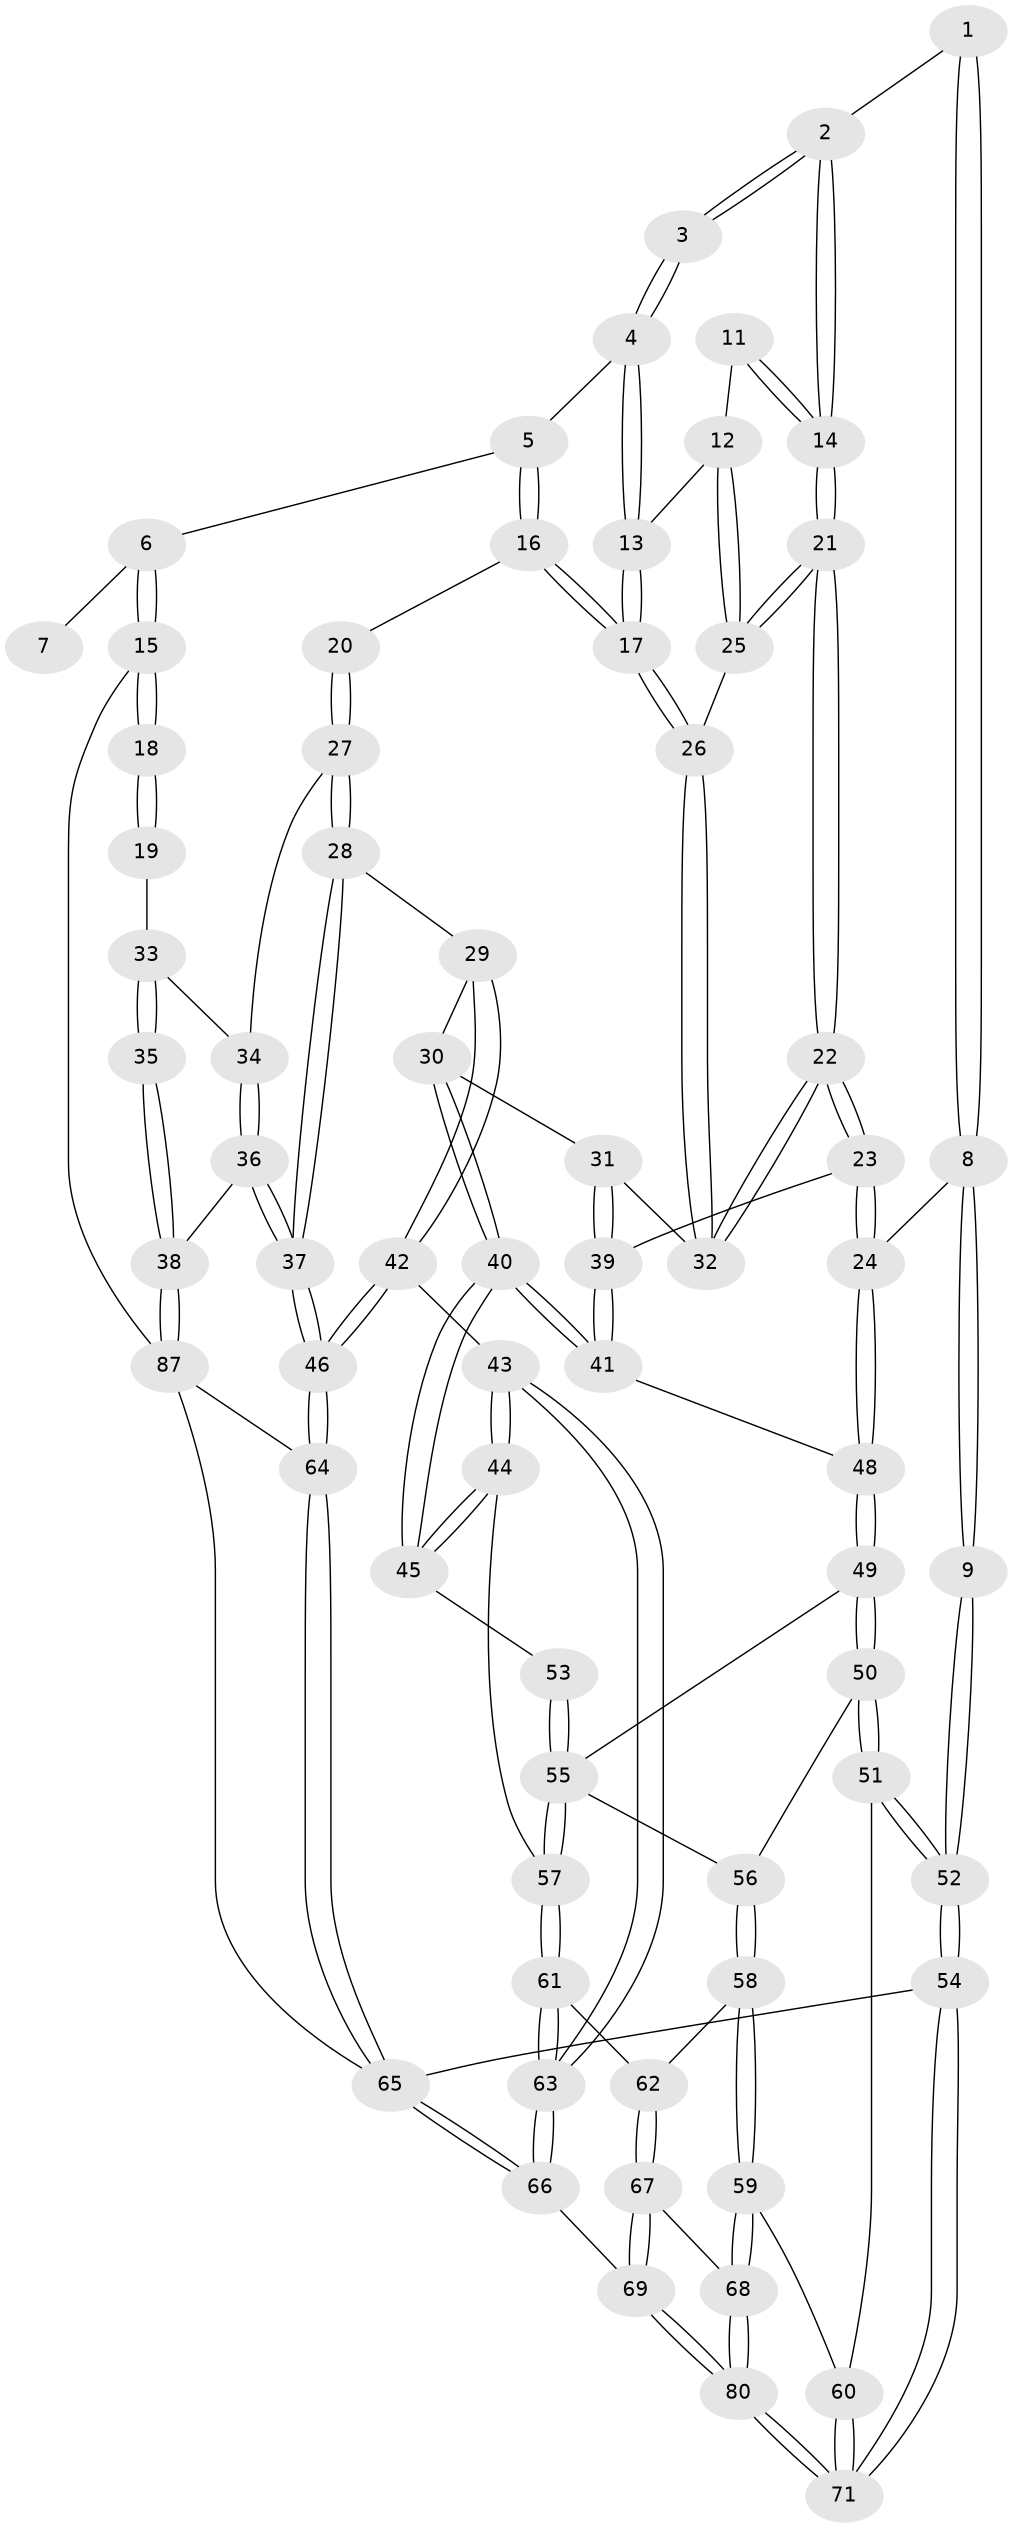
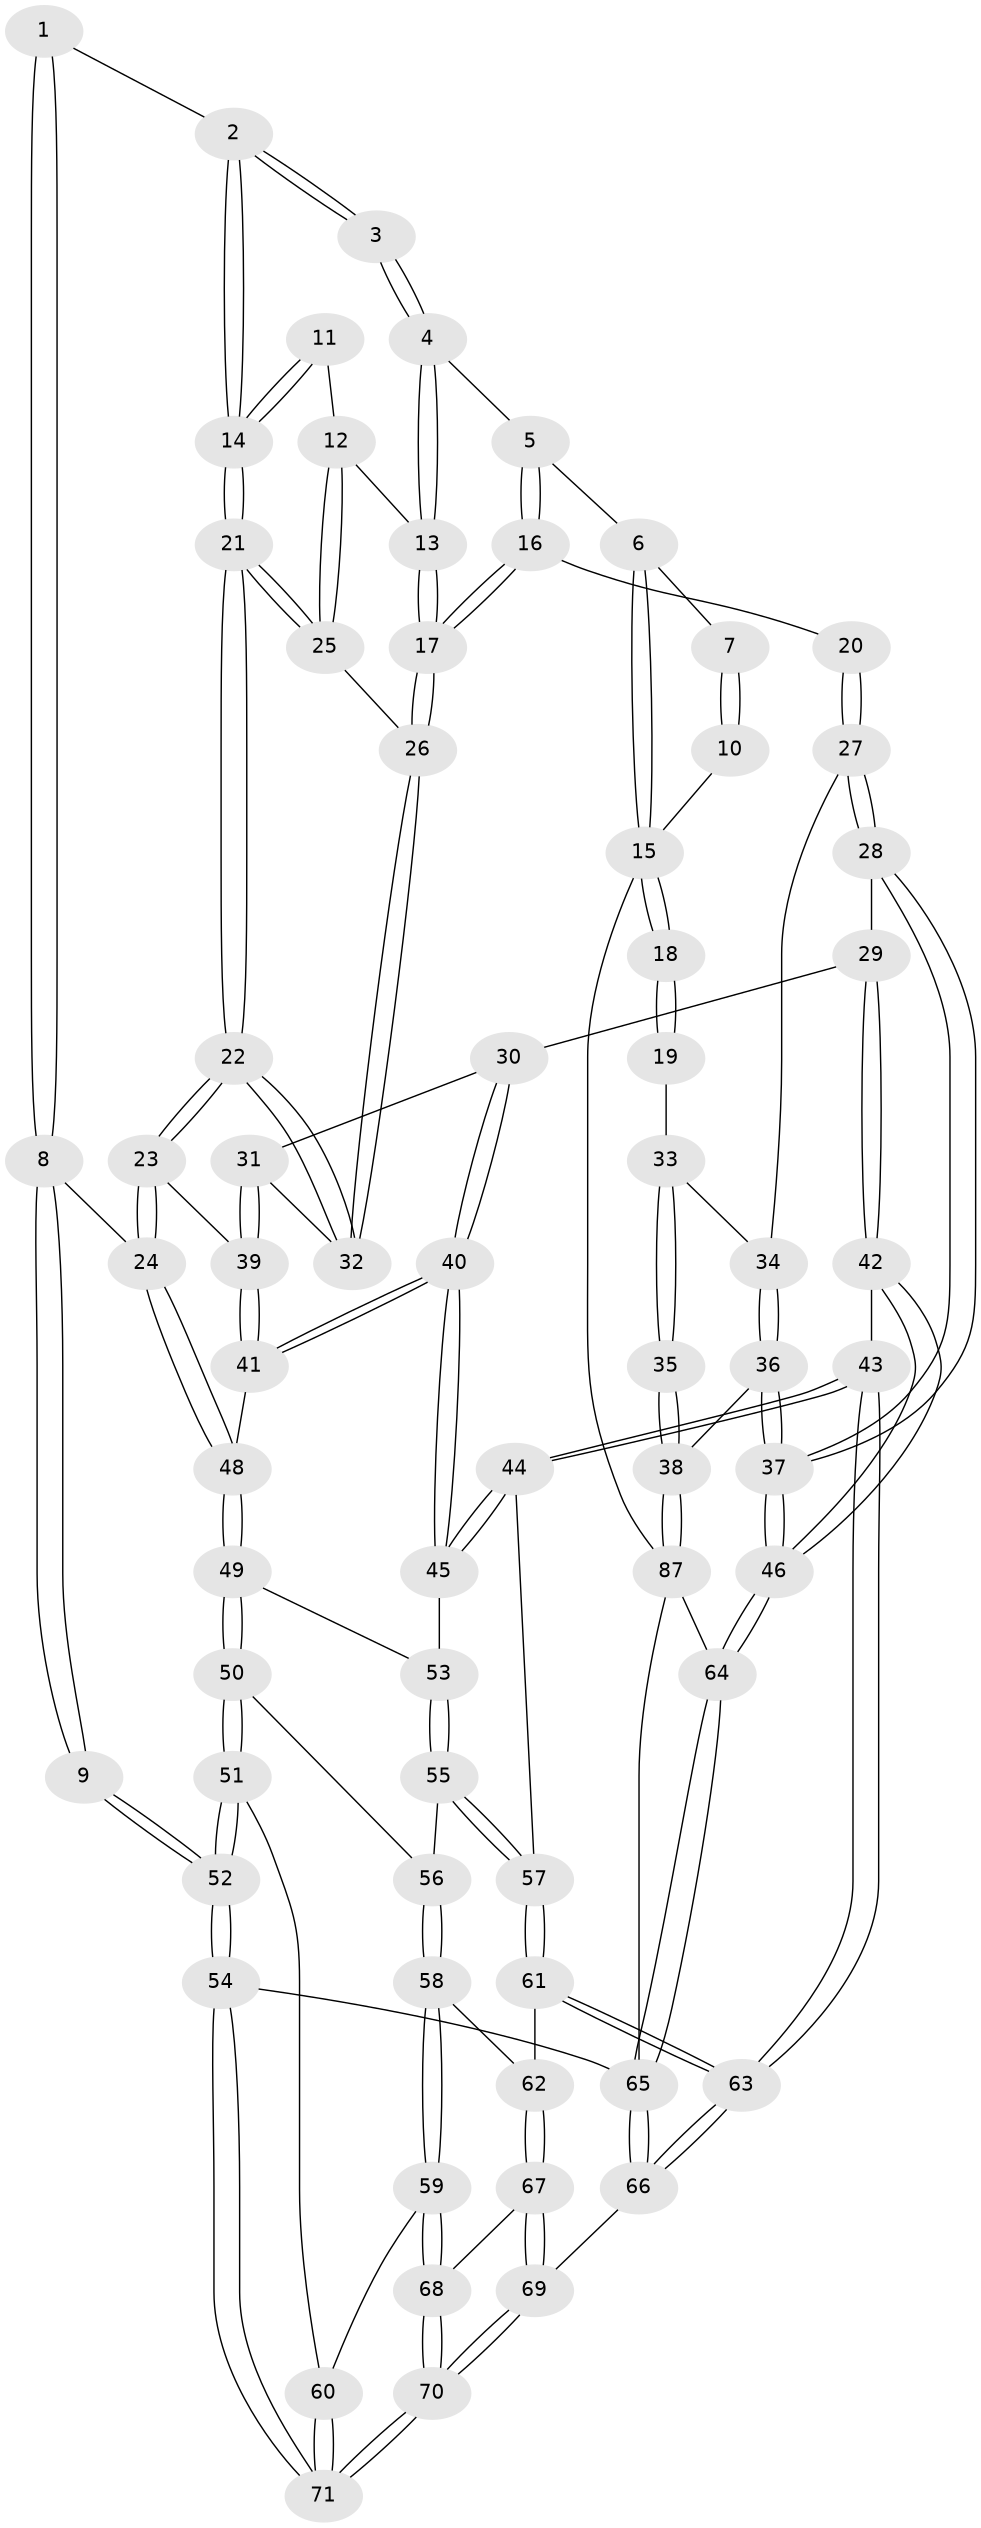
  graph {
    fontname="DejaVu Sans"
    node [color=gray90 fontname="DejaVu Sans" style=filled]
    edge [fontname="DejaVu Sans"]
    1
    2
    8
    3
    14
    9
    24
    4
    21
    5
    13
    6
    16
    17
    7
    15
    20
+   10
    18
    n20 [label=87]
    52
    48
    54
    65
    71
    11
    12
    25
    26
    22
    19
    64
    27
    32
    33
    35
    38
    34
    28
    23
    39
    41
    49
    29
    37
    36
    30
    42
    46
    31
    40
    43
    45
    53
    44
    63
    57
    66
    61
    55
    50
    51
    56
    60
    58
    59
    62
    68
    67
-   70 [label=80]
+   70
    69
    1 -- 2
    1 -- 8
    1 -- 8
    2 -- 3
    2 -- 3
    2 -- 14
    2 -- 14
    8 -- 9
    8 -- 9
    8 -- 24
    3 -- 4
    3 -- 4
    14 -- 21
    14 -- 21
    9 -- 52
    9 -- 52
    24 -- 48
    24 -- 48
    4 -- 5
    4 -- 13
    4 -- 13
    21 -- 25
    21 -- 25
    21 -- 22
    21 -- 22
    5 -- 6
    5 -- 16
    5 -- 16
    13 -- 17
    13 -- 17
    6 -- 7
    6 -- 15
    6 -- 15
    16 -- 17
    16 -- 17
    16 -- 20
    17 -- 26
    17 -- 26
+   7 -- 10
+   7 -- 10
    15 -- 18
    15 -- 18
    15 -- n20
    20 -- 27
    20 -- 27
+   10 -- 15
    18 -- 19
    18 -- 19
    n20 -- 65
    n20 -- 64
    52 -- 54
    52 -- 54
    48 -- 49
    48 -- 49
    54 -- 65
    54 -- 71
    54 -- 71
    65 -- 66
    65 -- 66
    11 -- 14
    11 -- 14
    11 -- 12
    12 -- 13
    12 -- 25
    12 -- 25
    25 -- 26
    26 -- 32
    26 -- 32
    22 -- 32
    22 -- 32
    22 -- 23
    22 -- 23
    19 -- 33
    64 -- 65
    64 -- 65
    27 -- 34
    27 -- 28
    27 -- 28
    33 -- 35
    33 -- 35
    33 -- 34
    35 -- 38
    35 -- 38
    38 -- n20
    38 -- n20
    34 -- 36
    34 -- 36
    28 -- 29
    28 -- 37
    28 -- 37
    23 -- 24
    23 -- 24
    23 -- 39
    39 -- 41
    39 -- 41
    41 -- 48
-   49 -- 55
+   49 -- 53
    49 -- 50
    49 -- 50
    29 -- 30
    29 -- 42
    29 -- 42
    37 -- 46
    37 -- 46
    36 -- 38
    36 -- 37
    36 -- 37
    30 -- 31
    30 -- 40
    30 -- 40
    42 -- 46
    42 -- 46
    42 -- 43
    46 -- 64
    46 -- 64
    31 -- 32
    31 -- 39
    31 -- 39
    40 -- 41
    40 -- 41
    40 -- 45
    40 -- 45
    43 -- 44
    43 -- 44
    43 -- 63
    43 -- 63
    45 -- 53
    53 -- 55
    53 -- 55
    44 -- 45
    44 -- 45
    44 -- 57
    63 -- 66
    63 -- 66
    57 -- 61
    57 -- 61
    66 -- 69
    61 -- 63
    61 -- 63
    61 -- 62
    55 -- 57
    55 -- 57
    55 -- 56
    50 -- 51
    50 -- 51
    50 -- 56
    51 -- 52
    51 -- 52
    51 -- 60
    56 -- 58
    56 -- 58
    60 -- 71
    60 -- 71
    58 -- 59
    58 -- 59
    58 -- 62
    59 -- 60
    59 -- 68
    59 -- 68
    62 -- 67
    62 -- 67
    68 -- 70
    68 -- 70
    67 -- 68
    67 -- 69
    67 -- 69
    70 -- 71
    70 -- 71
    69 -- 70
    69 -- 70
  }
